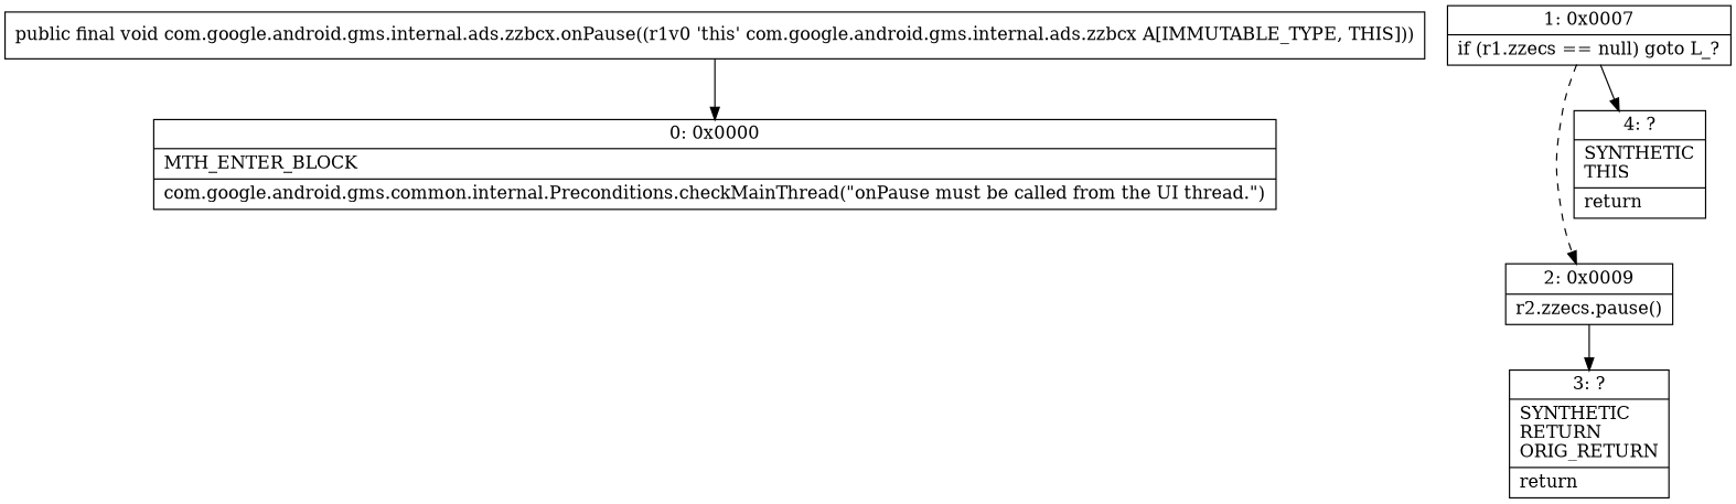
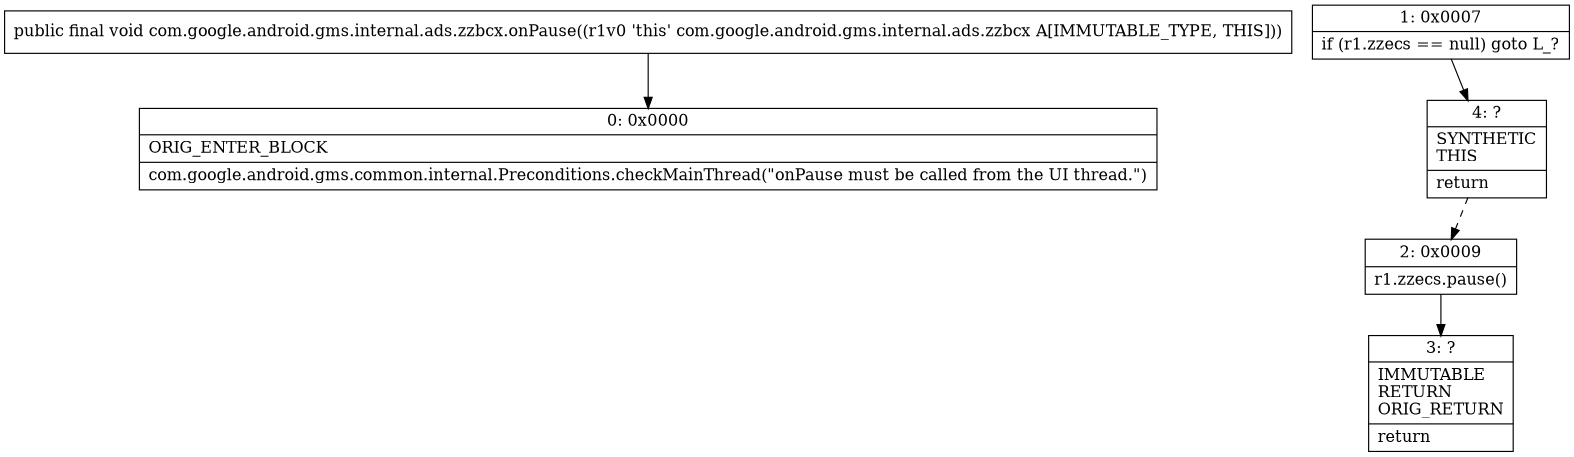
  digraph {
    node [shape=record]
-   n1 [label="{0\:\ 0x0000|MTH_ENTER_BLOCK\l|com.google.android.gms.common.internal.Preconditions.checkMainThread(\"onPause must be called from the UI thread.\")\l}"]
+   n1 [label="{0\:\ 0x0000|ORIG_ENTER_BLOCK\l|com.google.android.gms.common.internal.Preconditions.checkMainThread(\"onPause must be called from the UI thread.\")\l}"]
    n2 [label="{1\:\ 0x0007|if (r1.zzecs == null) goto L_?\l}"]
-   n3 [label="{2\:\ 0x0009|r2.zzecs.pause()\l}"]
+   n3 [label="{2\:\ 0x0009|r1.zzecs.pause()\l}"]
    n4 [label="{4\:\ ?|SYNTHETIC\lTHIS\l|return\l}"]
-   n5 [label="{3\:\ ?|SYNTHETIC\lRETURN\lORIG_RETURN\l|return\l}"]
+   n5 [label="{3\:\ ?|IMMUTABLE\lRETURN\lORIG_RETURN\l|return\l}"]
    n6 [label="{public final void com.google.android.gms.internal.ads.zzbcx.onPause((r1v0 'this' com.google.android.gms.internal.ads.zzbcx A[IMMUTABLE_TYPE, THIS])) }"]
-   n2 -> n3 [style=dashed]
+   n4 -> n3 [style=dashed]
    n2 -> n4
    n3 -> n5
    n6 -> n1
  }
